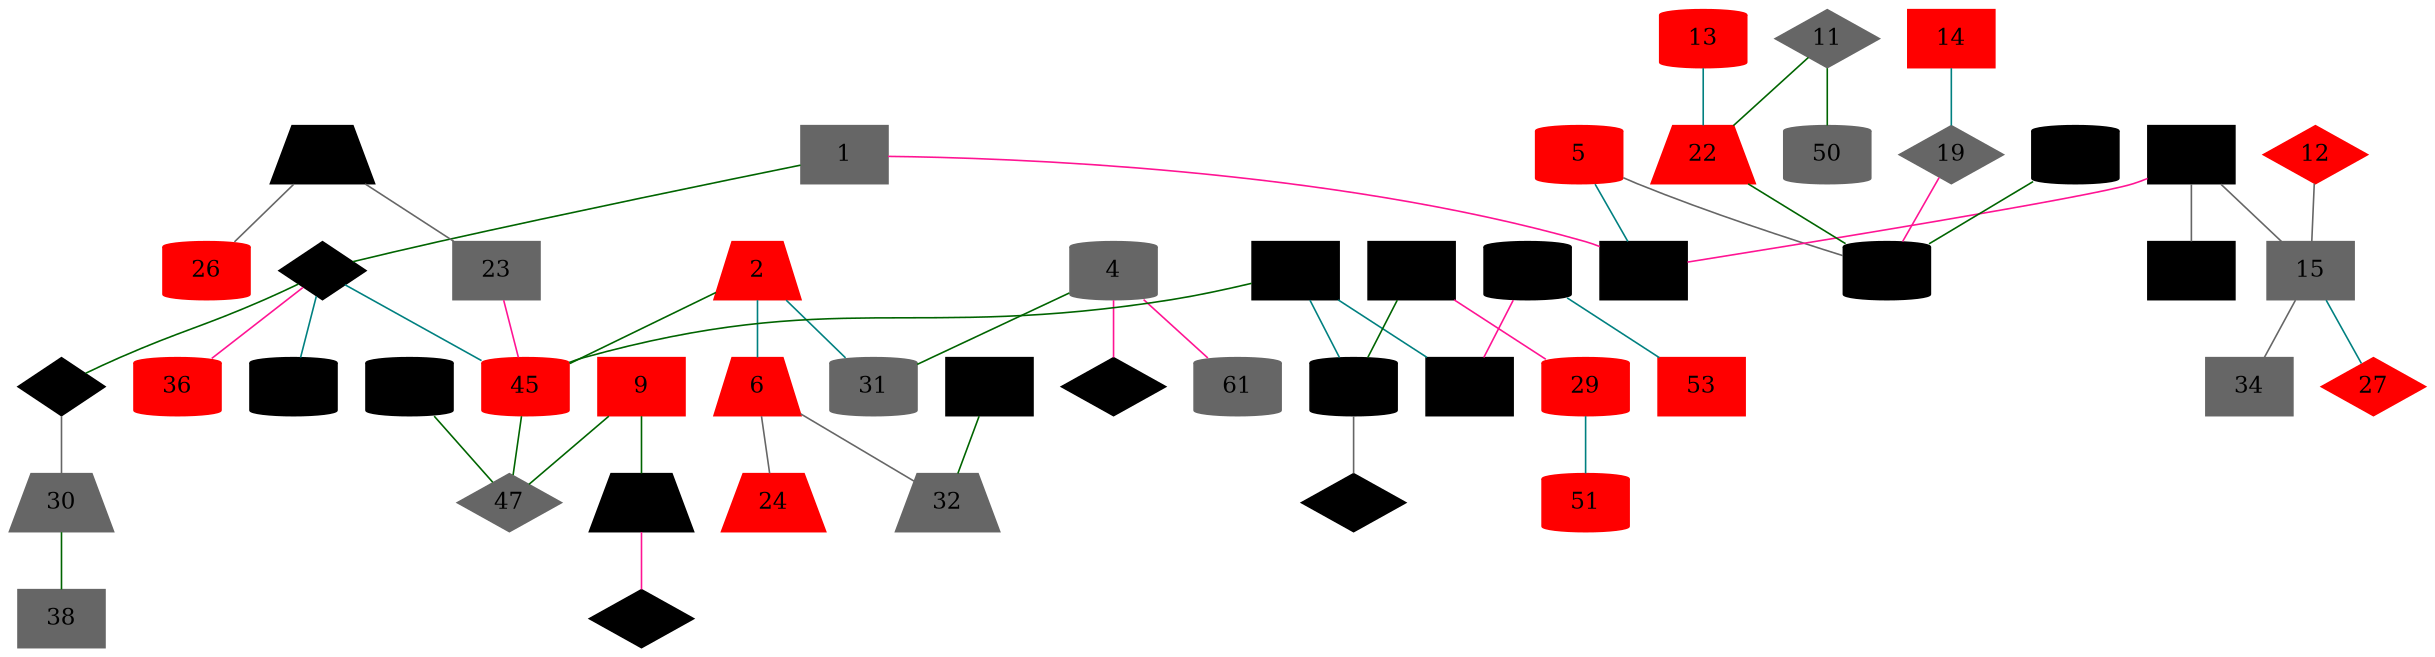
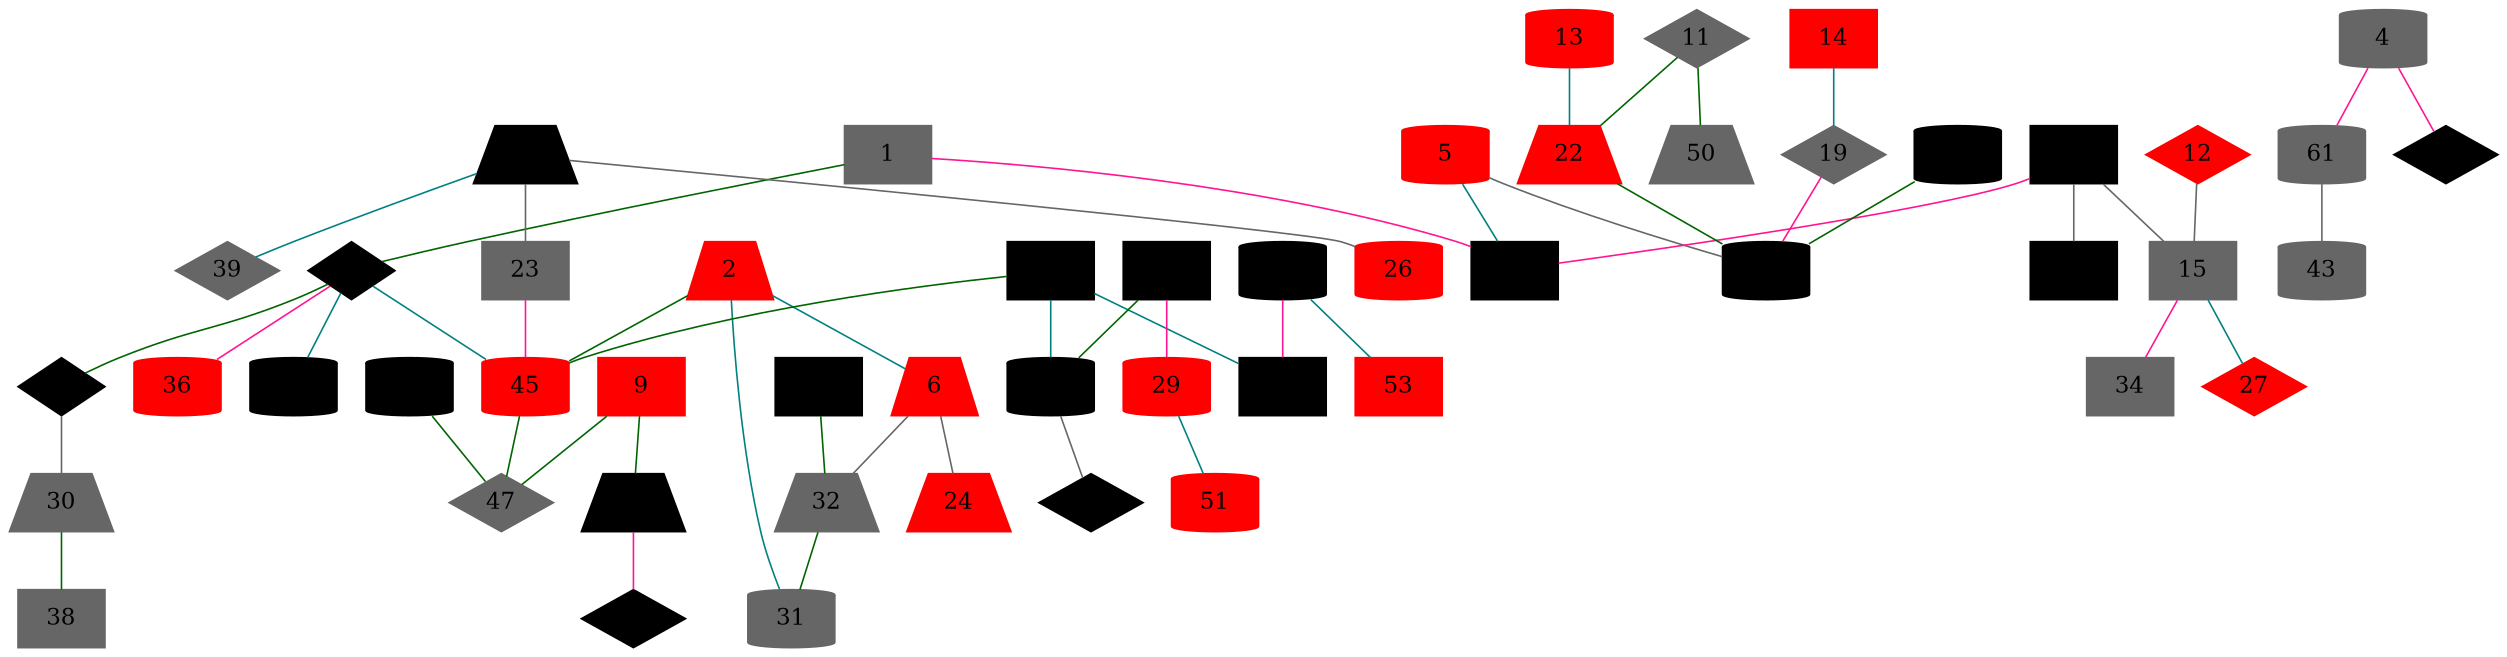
  graph {
    node [color=black shape=cylinder style=filled]
    edge [color=darkgreen weight=1.0]
    1 [color=gray40 shape=box]
    3 [shape=diamond]
    17 [shape=box]
    45 [color=red]
    7 [shape=diamond]
    36 [color=red]
    40
    2 [color=red shape=trapezium]
    6 [color=red shape=trapezium]
    31 [color=gray40]
    24 [color=red shape=trapezium]
    32 [color=gray40 shape=trapezium]
    47 [color=gray40 shape=diamond]
    30 [color=gray40 shape=trapezium]
    4 [color=gray40]
    n16 [color=gray40 label=61]
    42 [shape=diamond]
+   43 [color=gray40]
    5 [color=red]
    33
    38 [color=gray40 shape=box]
    8 [shape=box]
    15 [color=gray40 shape=box]
    25 [shape=box]
    27 [color=red shape=diamond]
    34 [color=gray40 shape=box]
    9 [color=red shape=box]
    46 [shape=trapezium]
    52 [shape=diamond]
    10 [shape=box]
    35
    49 [shape=box]
    37 [shape=diamond]
    11 [color=gray40 shape=diamond]
    22 [color=red shape=trapezium]
-   50 [color=gray40]
+   50 [color=gray40 shape=trapezium]
    12 [color=red shape=diamond]
    13 [color=red]
    14 [color=red shape=box]
    19 [color=gray40 shape=diamond]
    16 [shape=trapezium]
    23 [color=gray40 shape=box]
    26 [color=red]
+   39 [color=gray40 shape=diamond]
    18 [shape=box]
    20
    21 [shape=box]
    29 [color=red]
    51 [color=red]
    28
    53 [color=red shape=box]
    44
    1 -- 3
    1 -- 17 [color=deeppink]
    3 -- 45 [color=teal]
    3 -- 7
    3 -- 36 [color=deeppink]
    3 -- 40 [color=teal]
    45 -- 47
    7 -- 30 [color=gray40]
    2 -- 45
    2 -- 6 [color=teal]
    2 -- 31 [color=teal]
    6 -- 24 [color=gray40]
    6 -- 32 [color=gray40]
    30 -- 38
-   4 -- 31
+   32 -- 31
    4 -- n16 [color=deeppink]
    4 -- 42 [color=deeppink]
+   n16 -- 43 [color=gray40]
    5 -- 17 [color=teal]
    5 -- 33 [color=gray40]
    8 -- 17 [color=deeppink]
    8 -- 15 [color=gray40]
    8 -- 25 [color=gray40]
    15 -- 27 [color=teal]
-   15 -- 34 [color=gray40]
+   15 -- 34 [color=deeppink]
    9 -- 47
    9 -- 46
    46 -- 52 [color=deeppink]
    10 -- 45
    10 -- 35 [color=teal]
    10 -- 49 [color=teal]
    35 -- 37 [color=gray40]
    11 -- 22
    11 -- 50
    22 -- 33
    12 -- 15 [color=gray40]
    13 -- 22 [color=teal]
    14 -- 19 [color=teal]
    19 -- 33 [color=deeppink]
    16 -- 23 [color=gray40]
    16 -- 26 [color=gray40]
+   16 -- 39 [color=teal]
    23 -- 45 [color=deeppink]
    18 -- 32
    20 -- 33
    21 -- 35
    21 -- 29 [color=deeppink]
    29 -- 51 [color=teal]
    28 -- 49 [color=deeppink]
    28 -- 53 [color=teal]
    44 -- 47
  }
